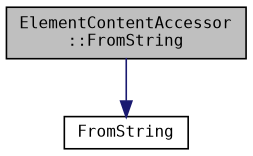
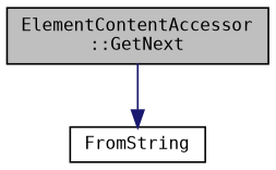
  digraph {
    rankdir=TB
    fontname="DejaVu Sans Mono"
    node [color=black fontname="DejaVu Sans Mono" fontsize=10 shape=record style=filled]
-   n1 [fillcolor=grey75 fontcolor=black height=0.2 label="ElementContentAccessor\l::FromString" width=0.4]
+   n1 [fillcolor=grey75 fontcolor=black height=0.2 label="ElementContentAccessor\l::GetNext" width=0.4]
    n2 [fillcolor=white height=0.2 label=FromString width=0.4]
    n1 -> n2 [color=midnightblue fontname="DejaVu Sans Mono" fontsize=10 labelfontname=Helvetica labelfontsize=10 style=solid]
  }
